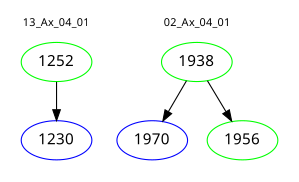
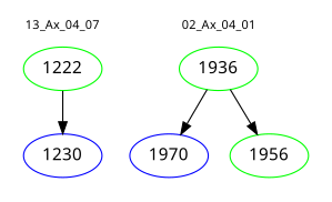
  digraph {
    fontname="Noto Sans"
    node [color=green fontname="Noto Sans"]
    edge [color=black fontname="Noto Sans"]
-   n1 [label=1252]
+   n1 [label=1222]
    n2 [color=blue label=1230]
-   n3 [label=1938]
+   n3 [label=1936]
    n4 [color=blue label=1970]
    n5 [label=1956]
    subgraph cluster_1 {
      color=white
      fontsize=10
-     label="13_Ax_04_01"
+     label="13_Ax_04_07"
      n1
      n2
    }
    subgraph cluster_2 {
      color=white
      fontsize=10
      label="02_Ax_04_01"
      n3
      n4
      n5
    }
    n1 -> n2
    n3 -> n4
    n3 -> n5
  }
